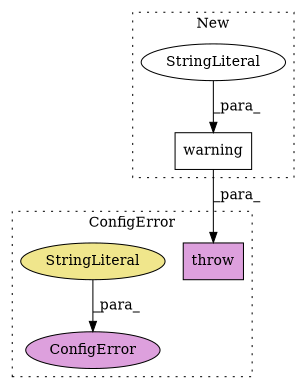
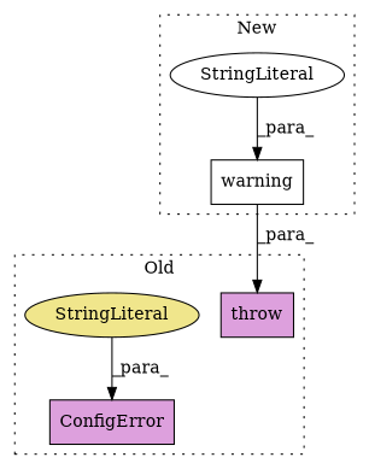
  digraph {
    node [a=32 fillcolor=plum shape=box style=filled]
-   n1 [l="12,1" label=ConfigError s="3022,3216" shape=ellipse]
+   n1 [l="12,1" label=ConfigError s="3022,3216"]
    n2 [a=53 l=6 label=throw s=3016]
    n3 [a=45 fillcolor=khaki l=182 label=StringLiteral s=3034 shape=ellipse]
    n4 [fillcolor=white l="8,1" label=warning s="3020,3355"]
    n5 [a=45 fillcolor=white l=327 label=StringLiteral s=3028 shape=ellipse]
    subgraph cluster_1 {
-     label=ConfigError
+     label=Old
      style=dotted
      n1
      n2
      n3
    }
    subgraph cluster_2 {
      label=New
      style=dotted
      n4
      n5
    }
    n3 -> n1 [label=_para_]
    n4 -> n2 [label=_para_]
    n5 -> n4 [label=_para_]
  }
